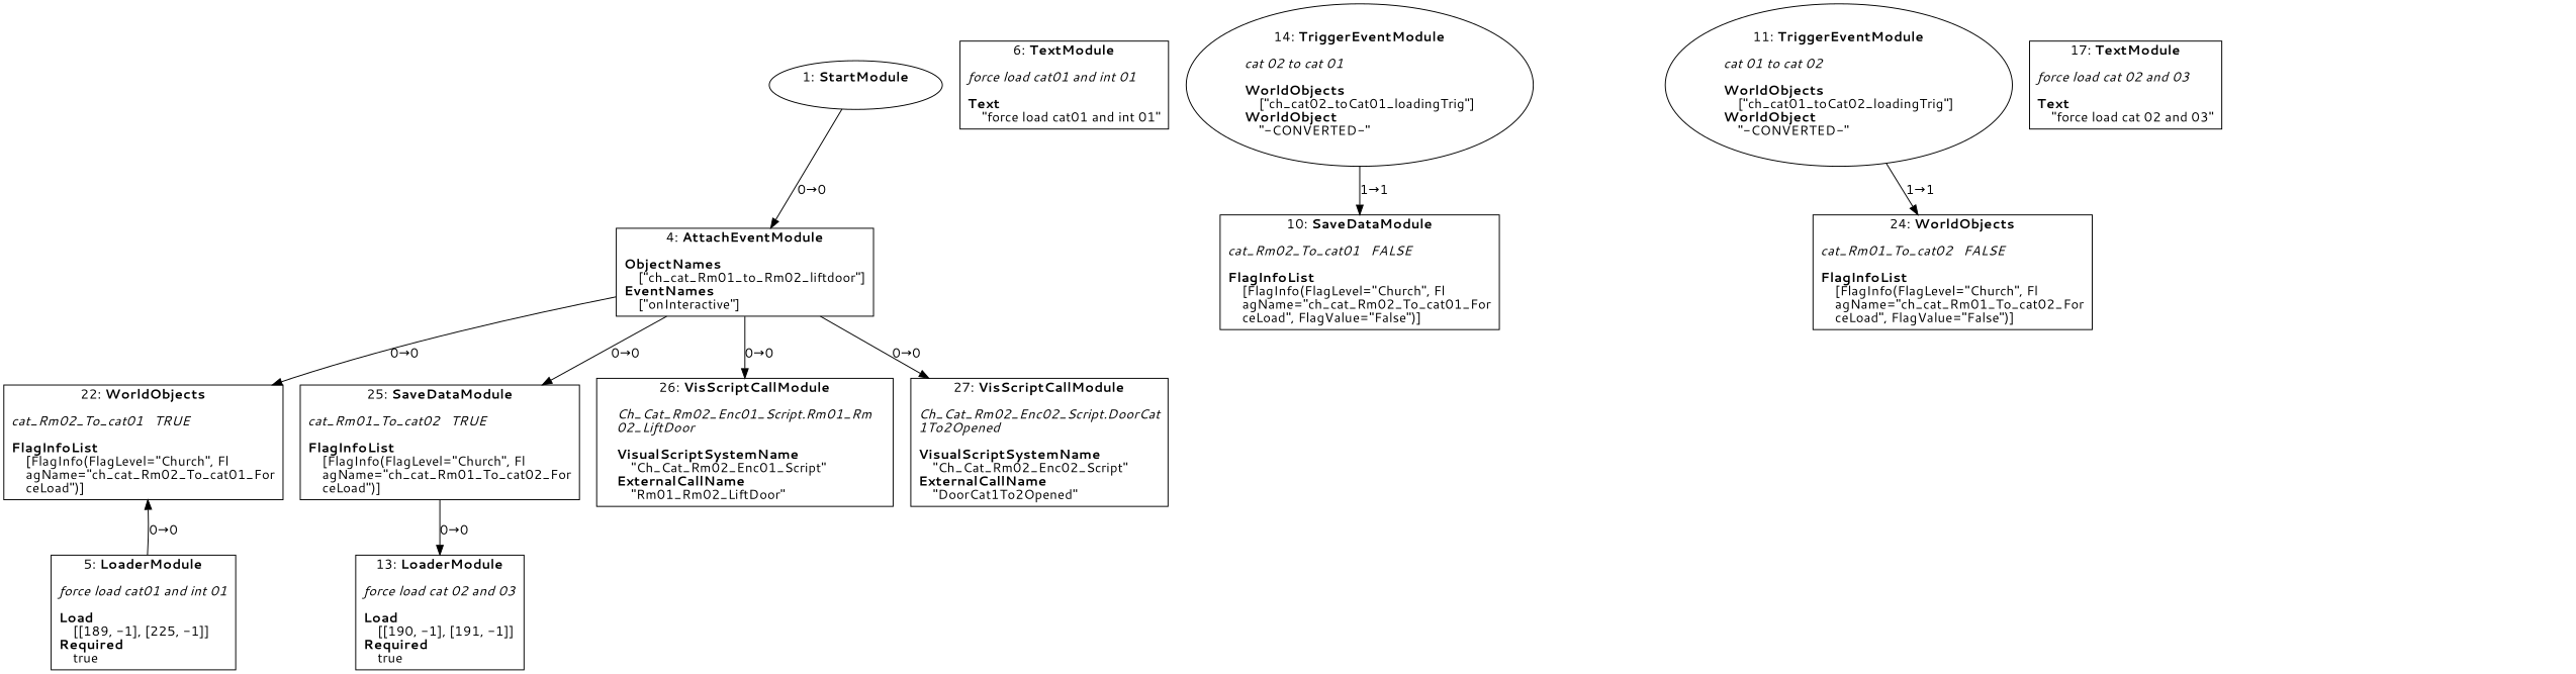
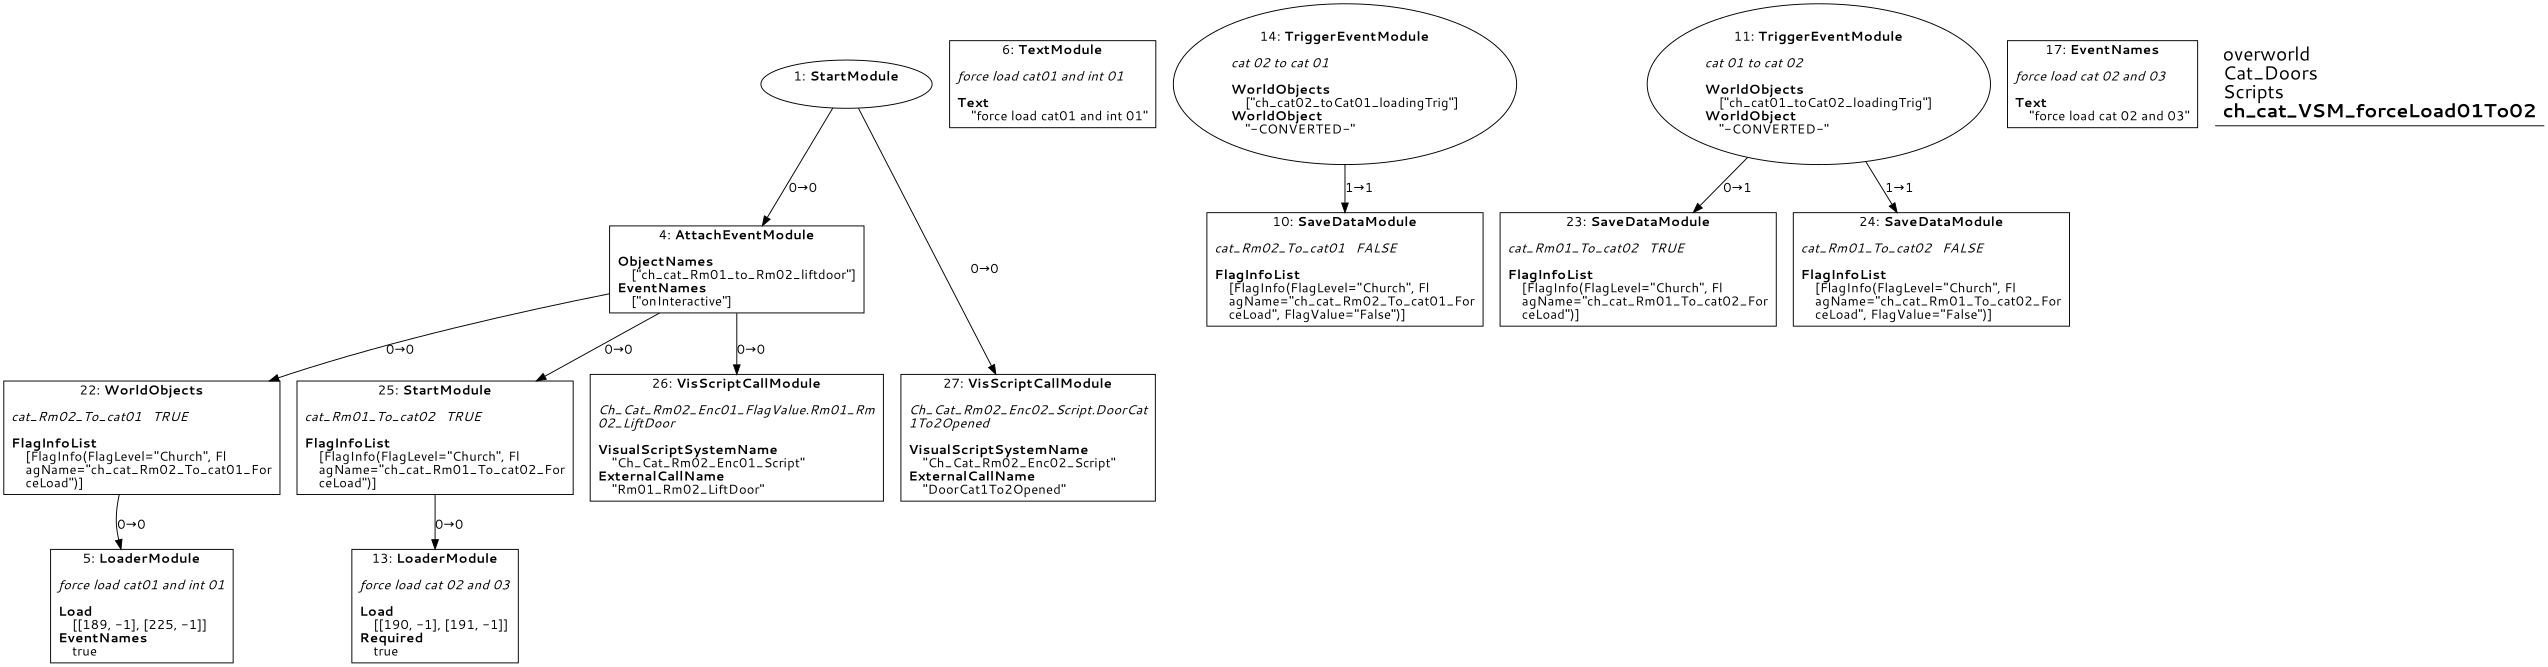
  digraph {
    fontname="Segoe UI"
    splines=spline
    node [fontname="Segoe UI" shape=box]
    edge [fontname="Segoe UI"]
    n1 [label=<1: <b>StartModule</b><br/><br/>> shape=oval]
    n2 [label=<4: <b>AttachEventModule</b><br/><br/><b>ObjectNames</b><br align="left"/>    [&quot;ch_cat_Rm01_to_Rm02_liftdoor&quot;]<br align="left"/><b>EventNames</b><br align="left"/>    [&quot;onInteractive&quot;]<br align="left"/>>]
    n3 [label=<22: <b>WorldObjects</b><br/><br/><i>cat_Rm02_To_cat01   TRUE<br align="left"/></i><br align="left"/><b>FlagInfoList</b><br align="left"/>    [FlagInfo(FlagLevel=&quot;Church&quot;, Fl<br align="left"/>    agName=&quot;ch_cat_Rm02_To_cat01_For<br align="left"/>    ceLoad&quot;)]<br align="left"/>>]
-   n4 [label=<25: <b>SaveDataModule</b><br/><br/><i>cat_Rm01_To_cat02   TRUE<br align="left"/></i><br align="left"/><b>FlagInfoList</b><br align="left"/>    [FlagInfo(FlagLevel=&quot;Church&quot;, Fl<br align="left"/>    agName=&quot;ch_cat_Rm01_To_cat02_For<br align="left"/>    ceLoad&quot;)]<br align="left"/>>]
-   n5 [label=<26: <b>VisScriptCallModule</b><br/><br/><i>Ch_Cat_Rm02_Enc01_Script.Rm01_Rm<br align="left"/>02_LiftDoor<br align="left"/></i><br align="left"/><b>VisualScriptSystemName</b><br align="left"/>    &quot;Ch_Cat_Rm02_Enc01_Script&quot;<br align="left"/><b>ExternalCallName</b><br align="left"/>    &quot;Rm01_Rm02_LiftDoor&quot;<br align="left"/>>]
+   n4 [label=<25: <b>StartModule</b><br/><br/><i>cat_Rm01_To_cat02   TRUE<br align="left"/></i><br align="left"/><b>FlagInfoList</b><br align="left"/>    [FlagInfo(FlagLevel=&quot;Church&quot;, Fl<br align="left"/>    agName=&quot;ch_cat_Rm01_To_cat02_For<br align="left"/>    ceLoad&quot;)]<br align="left"/>>]
+   n5 [label=<26: <b>VisScriptCallModule</b><br/><br/><i>Ch_Cat_Rm02_Enc01_FlagValue.Rm01_Rm<br align="left"/>02_LiftDoor<br align="left"/></i><br align="left"/><b>VisualScriptSystemName</b><br align="left"/>    &quot;Ch_Cat_Rm02_Enc01_Script&quot;<br align="left"/><b>ExternalCallName</b><br align="left"/>    &quot;Rm01_Rm02_LiftDoor&quot;<br align="left"/>>]
    n6 [label=<27: <b>VisScriptCallModule</b><br/><br/><i>Ch_Cat_Rm02_Enc02_Script.DoorCat<br align="left"/>1To2Opened<br align="left"/></i><br align="left"/><b>VisualScriptSystemName</b><br align="left"/>    &quot;Ch_Cat_Rm02_Enc02_Script&quot;<br align="left"/><b>ExternalCallName</b><br align="left"/>    &quot;DoorCat1To2Opened&quot;<br align="left"/>>]
-   n7 [label=<5: <b>LoaderModule</b><br/><br/><i>force load cat01 and int 01<br align="left"/></i><br align="left"/><b>Load</b><br align="left"/>    [[189, -1], [225, -1]]<br align="left"/><b>Required</b><br align="left"/>    true<br align="left"/>>]
+   n7 [label=<5: <b>LoaderModule</b><br/><br/><i>force load cat01 and int 01<br align="left"/></i><br align="left"/><b>Load</b><br align="left"/>    [[189, -1], [225, -1]]<br align="left"/><b>EventNames</b><br align="left"/>    true<br align="left"/>>]
    n8 [label=<13: <b>LoaderModule</b><br/><br/><i>force load cat 02 and 03<br align="left"/></i><br align="left"/><b>Load</b><br align="left"/>    [[190, -1], [191, -1]]<br align="left"/><b>Required</b><br align="left"/>    true<br align="left"/>>]
    n9 [label=<6: <b>TextModule</b><br/><br/><i>force load cat01 and int 01<br align="left"/></i><br align="left"/><b>Text</b><br align="left"/>    &quot;force load cat01 and int 01&quot;<br align="left"/>>]
    n10 [label=<10: <b>SaveDataModule</b><br/><br/><i>cat_Rm02_To_cat01   FALSE<br align="left"/></i><br align="left"/><b>FlagInfoList</b><br align="left"/>    [FlagInfo(FlagLevel=&quot;Church&quot;, Fl<br align="left"/>    agName=&quot;ch_cat_Rm02_To_cat01_For<br align="left"/>    ceLoad&quot;, FlagValue=&quot;False&quot;)]<br align="left"/>>]
    n11 [label=<11: <b>TriggerEventModule</b><br/><br/><i>cat 01 to cat 02<br align="left"/></i><br align="left"/><b>WorldObjects</b><br align="left"/>    [&quot;ch_cat01_toCat02_loadingTrig&quot;]<br align="left"/><b>WorldObject</b><br align="left"/>    &quot;-CONVERTED-&quot;<br align="left"/>> shape=oval]
-   n13 [label=<24: <b>WorldObjects</b><br/><br/><i>cat_Rm01_To_cat02   FALSE<br align="left"/></i><br align="left"/><b>FlagInfoList</b><br align="left"/>    [FlagInfo(FlagLevel=&quot;Church&quot;, Fl<br align="left"/>    agName=&quot;ch_cat_Rm01_To_cat02_For<br align="left"/>    ceLoad&quot;, FlagValue=&quot;False&quot;)]<br align="left"/>>]
+   n12 [label=<23: <b>SaveDataModule</b><br/><br/><i>cat_Rm01_To_cat02   TRUE<br align="left"/></i><br align="left"/><b>FlagInfoList</b><br align="left"/>    [FlagInfo(FlagLevel=&quot;Church&quot;, Fl<br align="left"/>    agName=&quot;ch_cat_Rm01_To_cat02_For<br align="left"/>    ceLoad&quot;)]<br align="left"/>>]
+   n13 [label=<24: <b>SaveDataModule</b><br/><br/><i>cat_Rm01_To_cat02   FALSE<br align="left"/></i><br align="left"/><b>FlagInfoList</b><br align="left"/>    [FlagInfo(FlagLevel=&quot;Church&quot;, Fl<br align="left"/>    agName=&quot;ch_cat_Rm01_To_cat02_For<br align="left"/>    ceLoad&quot;, FlagValue=&quot;False&quot;)]<br align="left"/>>]
    n14 [label=<14: <b>TriggerEventModule</b><br/><br/><i>cat 02 to cat 01<br align="left"/></i><br align="left"/><b>WorldObjects</b><br align="left"/>    [&quot;ch_cat02_toCat01_loadingTrig&quot;]<br align="left"/><b>WorldObject</b><br align="left"/>    &quot;-CONVERTED-&quot;<br align="left"/>> shape=oval]
-   n15 [label=<17: <b>TextModule</b><br/><br/><i>force load cat 02 and 03<br align="left"/></i><br align="left"/><b>Text</b><br align="left"/>    &quot;force load cat 02 and 03&quot;<br align="left"/>>]
+   n15 [label=<17: <b>EventNames</b><br/><br/><i>force load cat 02 and 03<br align="left"/></i><br align="left"/><b>Text</b><br align="left"/>    &quot;force load cat 02 and 03&quot;<br align="left"/>>]
+   n16 [label=<<font point-size="20">overworld<br align="left"/>Cat_Doors<br align="left"/>Scripts<br align="left"/><b>ch_cat_VSM_forceLoad01To02</b><br align="left"/></font>> shape=underline]
    n1 -> n2 [label="0→0"]
    n2 -> n3 [label="0→0"]
    n2 -> n4 [label="0→0"]
    n2 -> n5 [label="0→0"]
-   n2 -> n6 [label="0→0"]
-   n7 -> n3 [label="0→0"]
+   n1 -> n6 [label="0→0"]
+   n3 -> n7 [label="0→0"]
    n4 -> n8 [label="0→0"]
+   n11 -> n12 [label="0→1"]
    n11 -> n13 [label="1→1"]
    n14 -> n10 [label="1→1"]
  }
